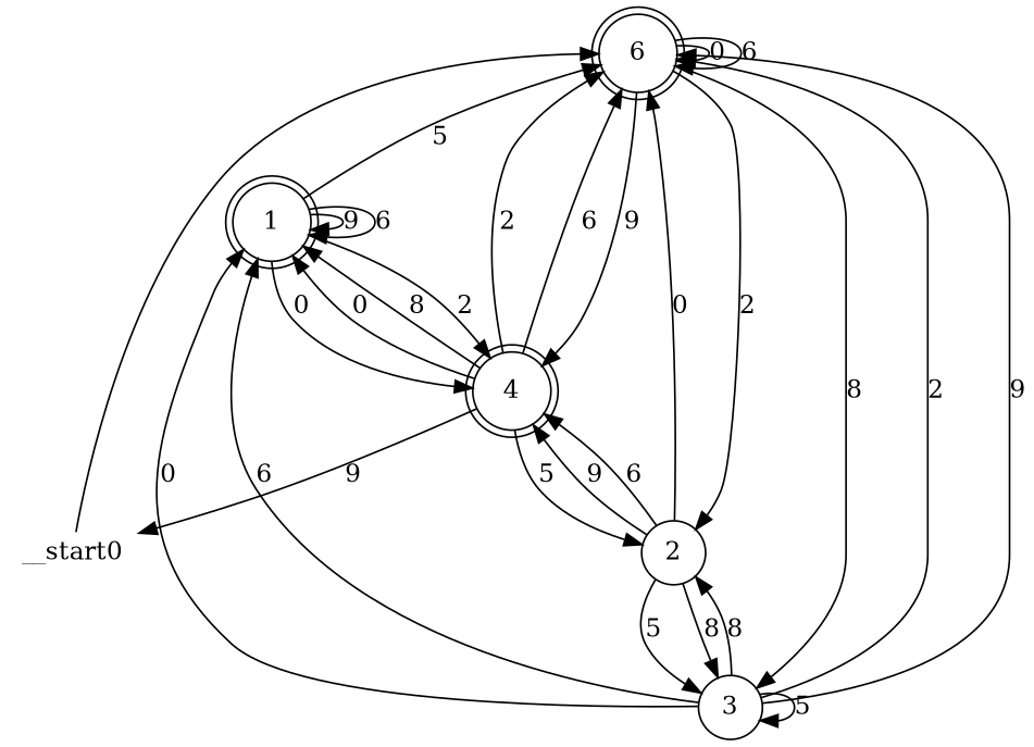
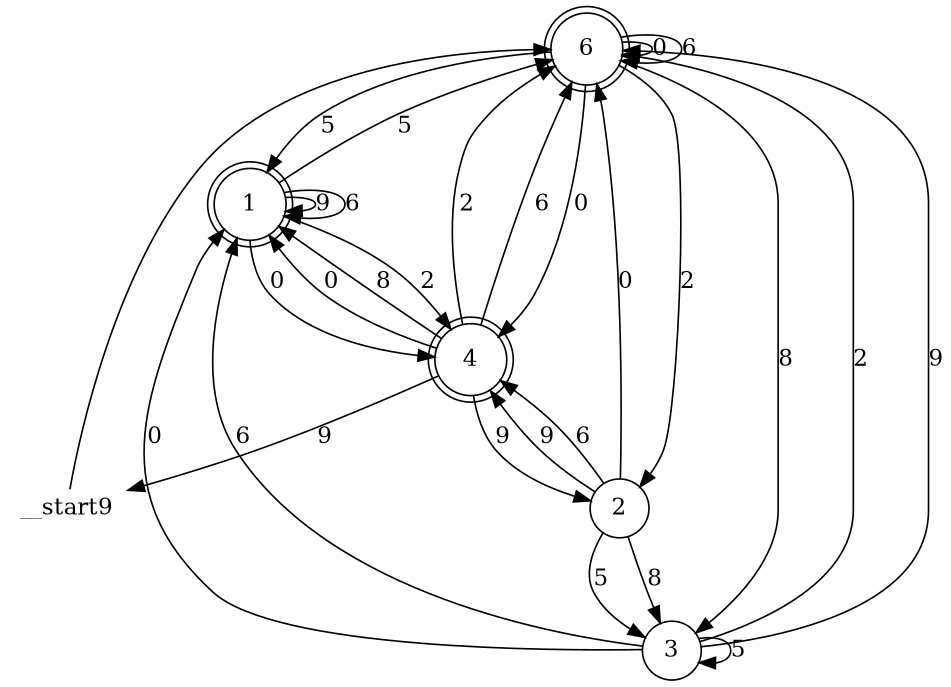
  digraph {
    node [shape=doublecircle]
    n1 [label=6]
    n2 [label=1]
    n3 [label=2 shape=circle]
    n4 [label=3 shape=circle]
    n5 [label=4]
-   __start0 [height=0 shape=none width=0]
+   __start0 [height=0 shape=none width=0 label=__start9]
    n1 -> n1 [label=0]
    n1 -> n1 [label=6]
+   n1 -> n2 [label=5]
    n1 -> n3 [label=2]
    n1 -> n4 [label=8]
-   n1 -> n5 [label=9]
+   n1 -> n5 [label=0]
    n2 -> n1 [label=5]
    n2 -> n2 [label=9]
    n2 -> n2 [label=6]
    n2 -> n5 [label=2]
    n2 -> n5 [label=0]
    n3 -> n1 [label=0]
    n3 -> n4 [label=5]
    n3 -> n4 [label=8]
    n3 -> n5 [label=9]
    n3 -> n5 [label=6]
    n4 -> n1 [label=2]
    n4 -> n1 [label=9]
    n4 -> n2 [label=0]
    n4 -> n2 [label=6]
-   n4 -> n3 [label=8]
    n4 -> n4 [label=5]
    n5 -> n1 [label=2]
    n5 -> n1 [label=6]
    n5 -> n2 [label=0]
    n5 -> n2 [label=8]
-   n5 -> n3 [label=5]
+   n5 -> n3 [label=9]
    n5 -> __start0 [label=9]
    __start0 -> n1
  }
